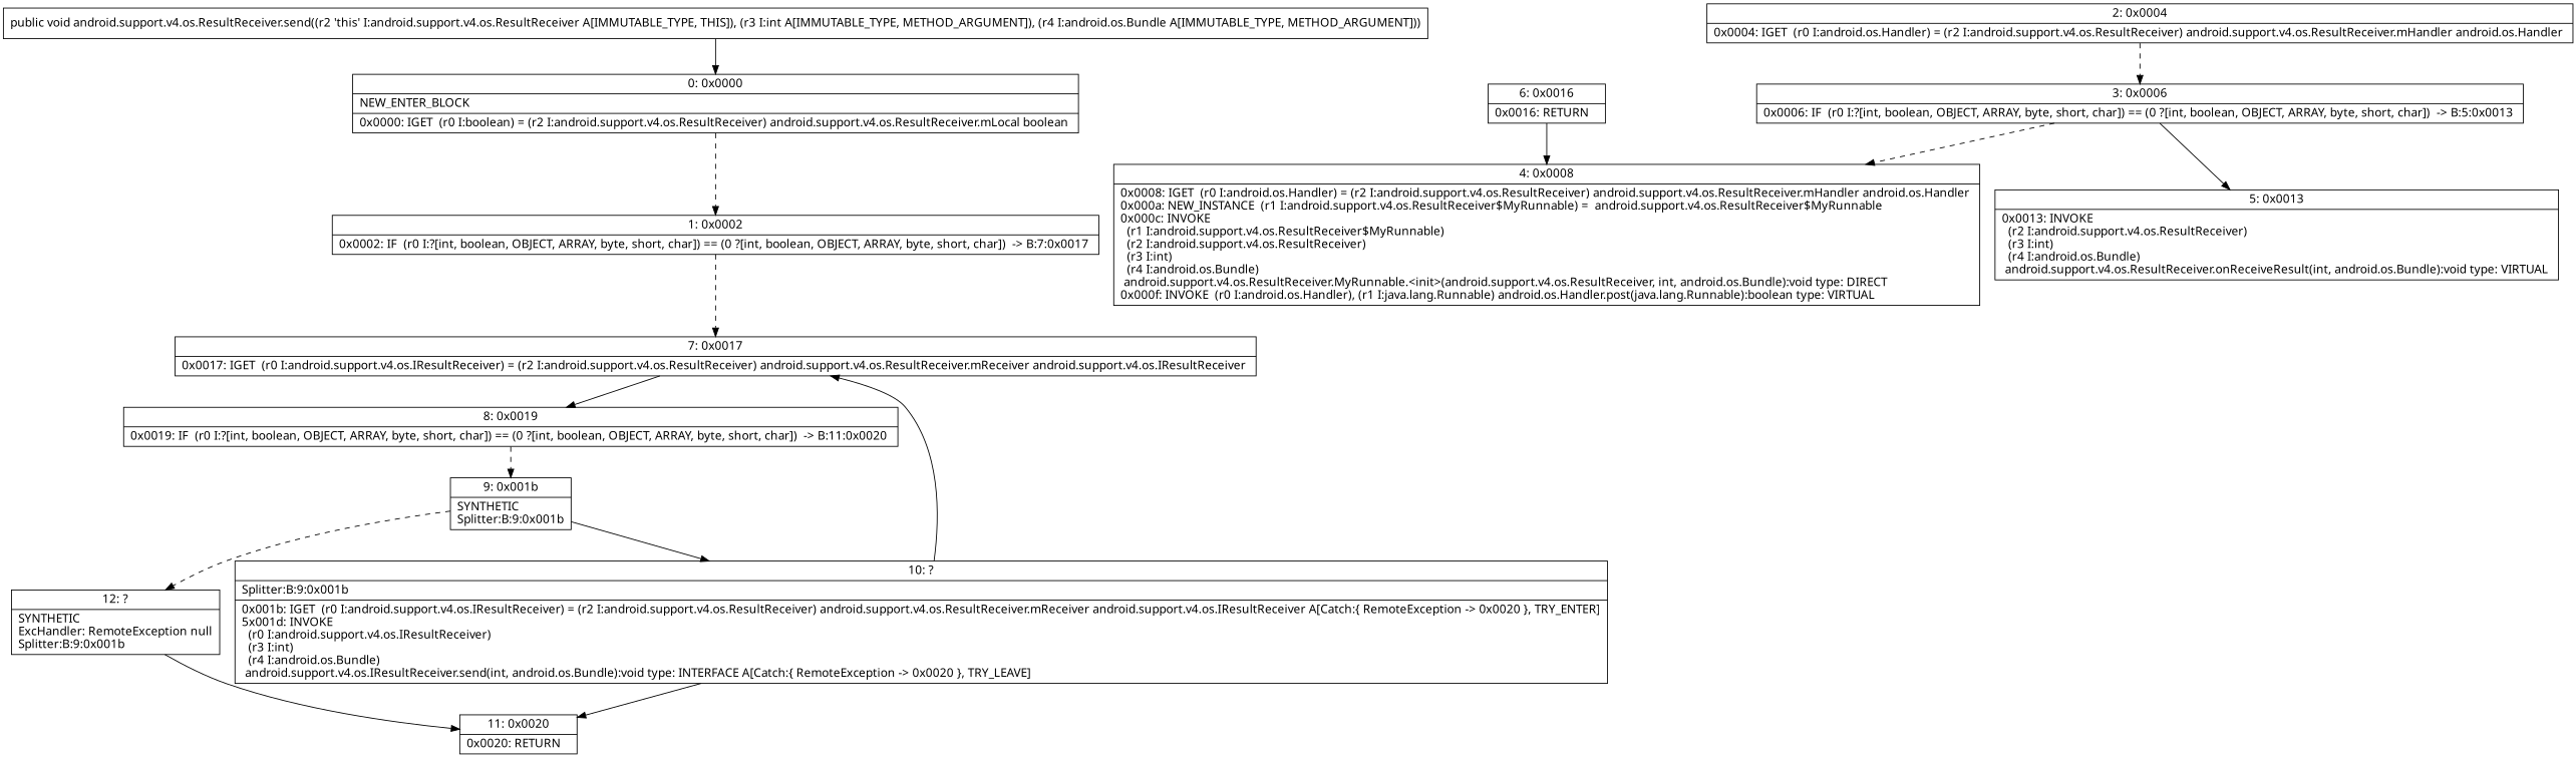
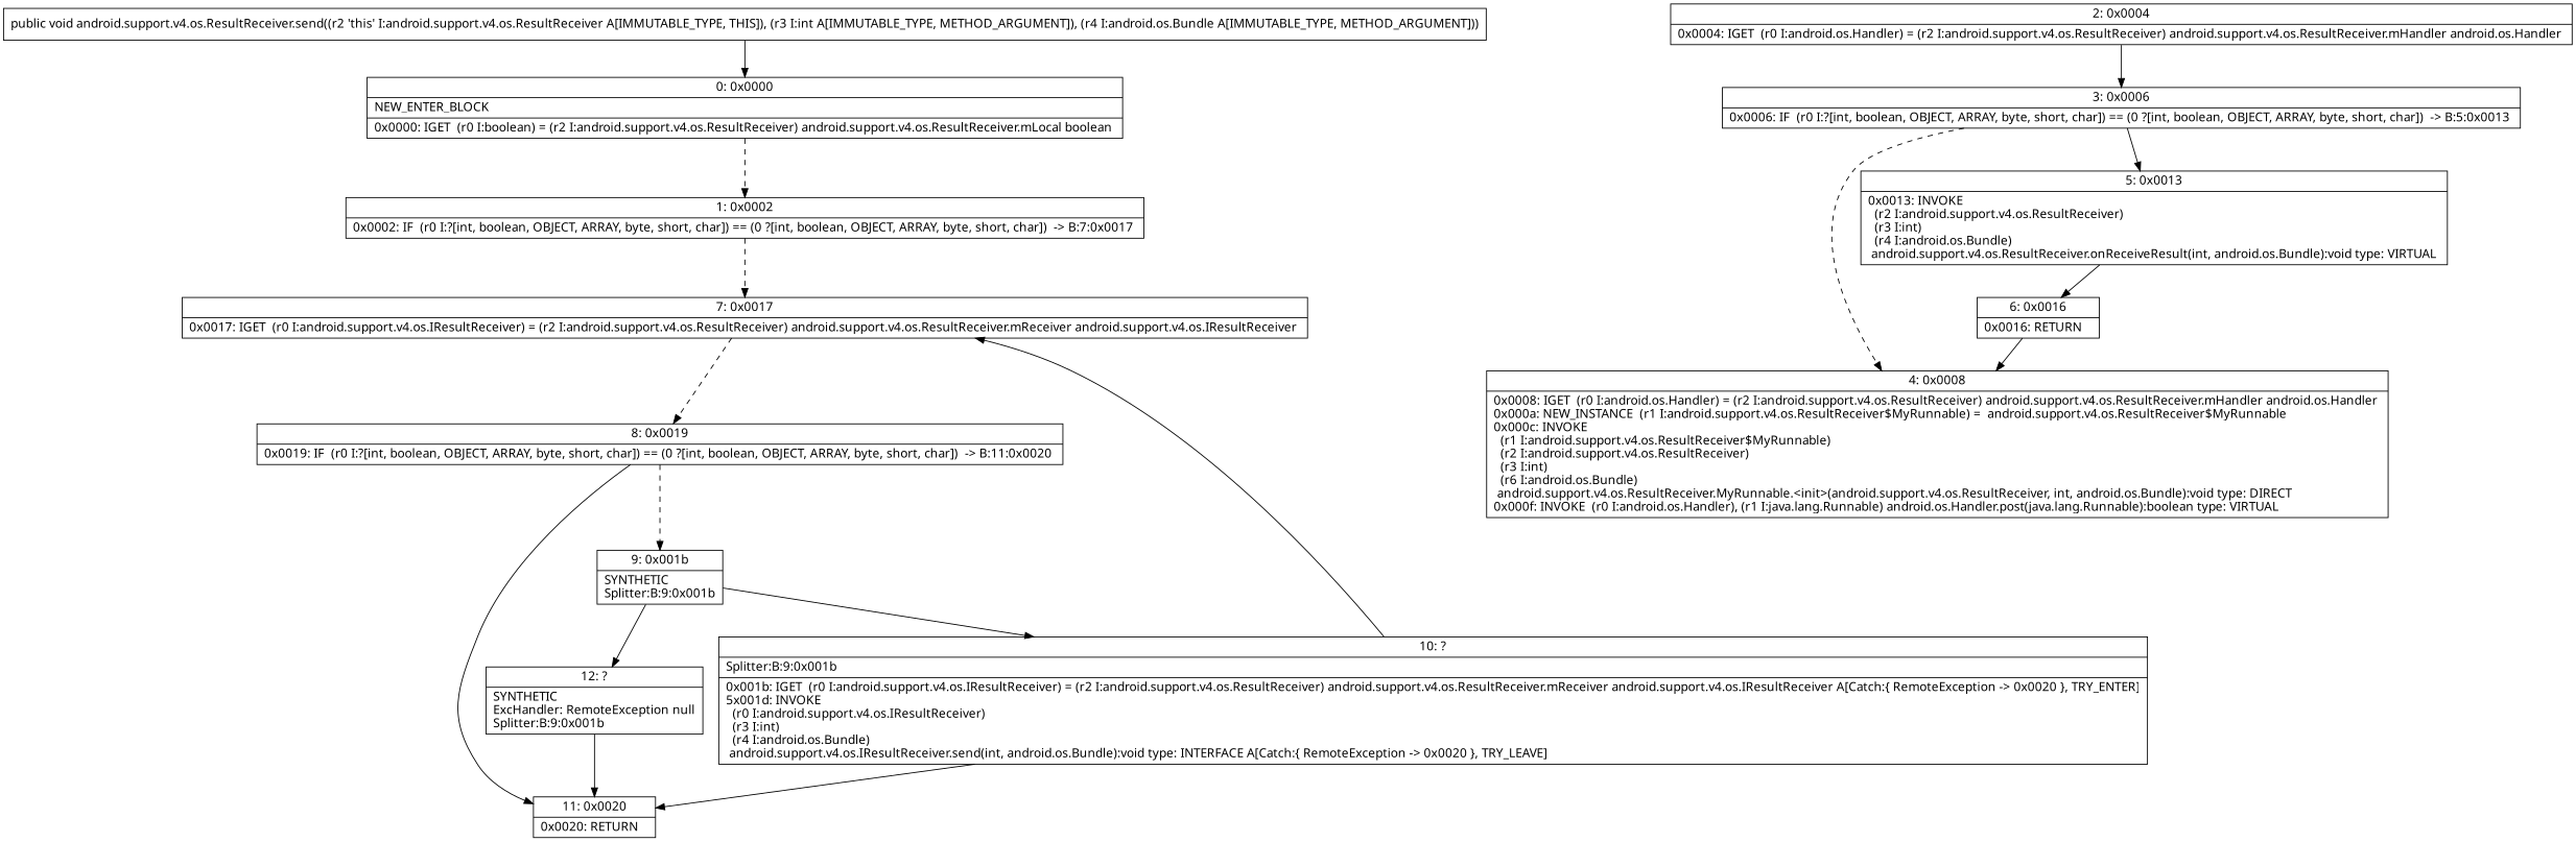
  digraph {
    fontname="Noto Sans"
    node [fontname="Noto Sans" shape=record]
    edge [fontname="Noto Sans"]
    n1 [label="{0\:\ 0x0000|NEW_ENTER_BLOCK\l|0x0000: IGET  (r0 I:boolean) = (r2 I:android.support.v4.os.ResultReceiver) android.support.v4.os.ResultReceiver.mLocal boolean \l}"]
    n2 [label="{1\:\ 0x0002|0x0002: IF  (r0 I:?[int, boolean, OBJECT, ARRAY, byte, short, char]) == (0 ?[int, boolean, OBJECT, ARRAY, byte, short, char])  \-\> B:7:0x0017 \l}"]
    n3 [label="{7\:\ 0x0017|0x0017: IGET  (r0 I:android.support.v4.os.IResultReceiver) = (r2 I:android.support.v4.os.ResultReceiver) android.support.v4.os.ResultReceiver.mReceiver android.support.v4.os.IResultReceiver \l}"]
    n4 [label="{2\:\ 0x0004|0x0004: IGET  (r0 I:android.os.Handler) = (r2 I:android.support.v4.os.ResultReceiver) android.support.v4.os.ResultReceiver.mHandler android.os.Handler \l}"]
    n5 [label="{3\:\ 0x0006|0x0006: IF  (r0 I:?[int, boolean, OBJECT, ARRAY, byte, short, char]) == (0 ?[int, boolean, OBJECT, ARRAY, byte, short, char])  \-\> B:5:0x0013 \l}"]
    n6 [label="{8\:\ 0x0019|0x0019: IF  (r0 I:?[int, boolean, OBJECT, ARRAY, byte, short, char]) == (0 ?[int, boolean, OBJECT, ARRAY, byte, short, char])  \-\> B:11:0x0020 \l}"]
-   n7 [label="{4\:\ 0x0008|0x0008: IGET  (r0 I:android.os.Handler) = (r2 I:android.support.v4.os.ResultReceiver) android.support.v4.os.ResultReceiver.mHandler android.os.Handler \l0x000a: NEW_INSTANCE  (r1 I:android.support.v4.os.ResultReceiver$MyRunnable) =  android.support.v4.os.ResultReceiver$MyRunnable \l0x000c: INVOKE  \l  (r1 I:android.support.v4.os.ResultReceiver$MyRunnable)\l  (r2 I:android.support.v4.os.ResultReceiver)\l  (r3 I:int)\l  (r4 I:android.os.Bundle)\l android.support.v4.os.ResultReceiver.MyRunnable.\<init\>(android.support.v4.os.ResultReceiver, int, android.os.Bundle):void type: DIRECT \l0x000f: INVOKE  (r0 I:android.os.Handler), (r1 I:java.lang.Runnable) android.os.Handler.post(java.lang.Runnable):boolean type: VIRTUAL \l}"]
+   n7 [label="{4\:\ 0x0008|0x0008: IGET  (r0 I:android.os.Handler) = (r2 I:android.support.v4.os.ResultReceiver) android.support.v4.os.ResultReceiver.mHandler android.os.Handler \l0x000a: NEW_INSTANCE  (r1 I:android.support.v4.os.ResultReceiver$MyRunnable) =  android.support.v4.os.ResultReceiver$MyRunnable \l0x000c: INVOKE  \l  (r1 I:android.support.v4.os.ResultReceiver$MyRunnable)\l  (r2 I:android.support.v4.os.ResultReceiver)\l  (r3 I:int)\l  (r6 I:android.os.Bundle)\l android.support.v4.os.ResultReceiver.MyRunnable.\<init\>(android.support.v4.os.ResultReceiver, int, android.os.Bundle):void type: DIRECT \l0x000f: INVOKE  (r0 I:android.os.Handler), (r1 I:java.lang.Runnable) android.os.Handler.post(java.lang.Runnable):boolean type: VIRTUAL \l}"]
    n8 [label="{5\:\ 0x0013|0x0013: INVOKE  \l  (r2 I:android.support.v4.os.ResultReceiver)\l  (r3 I:int)\l  (r4 I:android.os.Bundle)\l android.support.v4.os.ResultReceiver.onReceiveResult(int, android.os.Bundle):void type: VIRTUAL \l}"]
    n9 [label="{6\:\ 0x0016|0x0016: RETURN   \l}"]
    n10 [label="{9\:\ 0x001b|SYNTHETIC\lSplitter:B:9:0x001b\l}"]
    n11 [label="{11\:\ 0x0020|0x0020: RETURN   \l}"]
    n12 [label="{10\:\ ?|Splitter:B:9:0x001b\l|0x001b: IGET  (r0 I:android.support.v4.os.IResultReceiver) = (r2 I:android.support.v4.os.ResultReceiver) android.support.v4.os.ResultReceiver.mReceiver android.support.v4.os.IResultReceiver A[Catch:\{ RemoteException \-\> 0x0020 \}, TRY_ENTER]\l5x001d: INVOKE  \l  (r0 I:android.support.v4.os.IResultReceiver)\l  (r3 I:int)\l  (r4 I:android.os.Bundle)\l android.support.v4.os.IResultReceiver.send(int, android.os.Bundle):void type: INTERFACE A[Catch:\{ RemoteException \-\> 0x0020 \}, TRY_LEAVE]\l}"]
    n13 [label="{12\:\ ?|SYNTHETIC\lExcHandler: RemoteException null\lSplitter:B:9:0x001b\l}"]
    n14 [label="{public void android.support.v4.os.ResultReceiver.send((r2 'this' I:android.support.v4.os.ResultReceiver A[IMMUTABLE_TYPE, THIS]), (r3 I:int A[IMMUTABLE_TYPE, METHOD_ARGUMENT]), (r4 I:android.os.Bundle A[IMMUTABLE_TYPE, METHOD_ARGUMENT])) }"]
    n1 -> n2 [style=dashed]
    n2 -> n3 [style=dashed]
-   n3 -> n6
-   n4 -> n5 [style=dashed]
+   n3 -> n6 [style=dashed]
+   n4 -> n5
    n5 -> n7 [style=dashed]
    n5 -> n8
    n6 -> n10 [style=dashed]
+   n6 -> n11
+   n8 -> n9
    n9 -> n7
    n10 -> n12
-   n10 -> n13 [style=dashed]
+   n10 -> n13
    n12 -> n3
    n12 -> n11
    n13 -> n11
    n14 -> n1
  }
